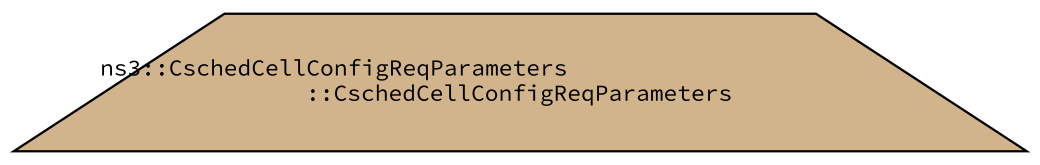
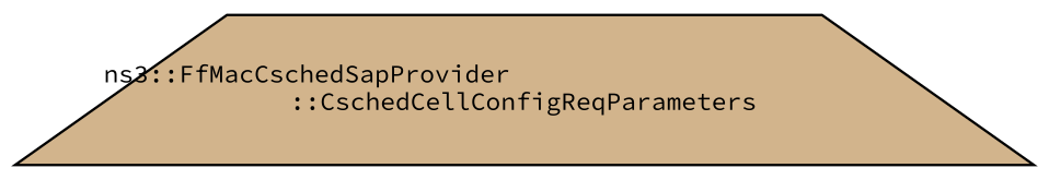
  digraph {
    rankdir=LR
    fontname="Source Code Pro"
-   n1 [color=black fillcolor=tan fontname="Source Code Pro" fontsize=10 height=0.2 label="ns3::CschedCellConfigReqParameters\l::CschedCellConfigReqParameters" shape=trapezium style=filled width=0.4]
+   n1 [color=black fillcolor=tan fontname="Source Code Pro" fontsize=10 height=0.2 label="ns3::FfMacCschedSapProvider\l::CschedCellConfigReqParameters" shape=trapezium style=filled width=0.4]
  }
